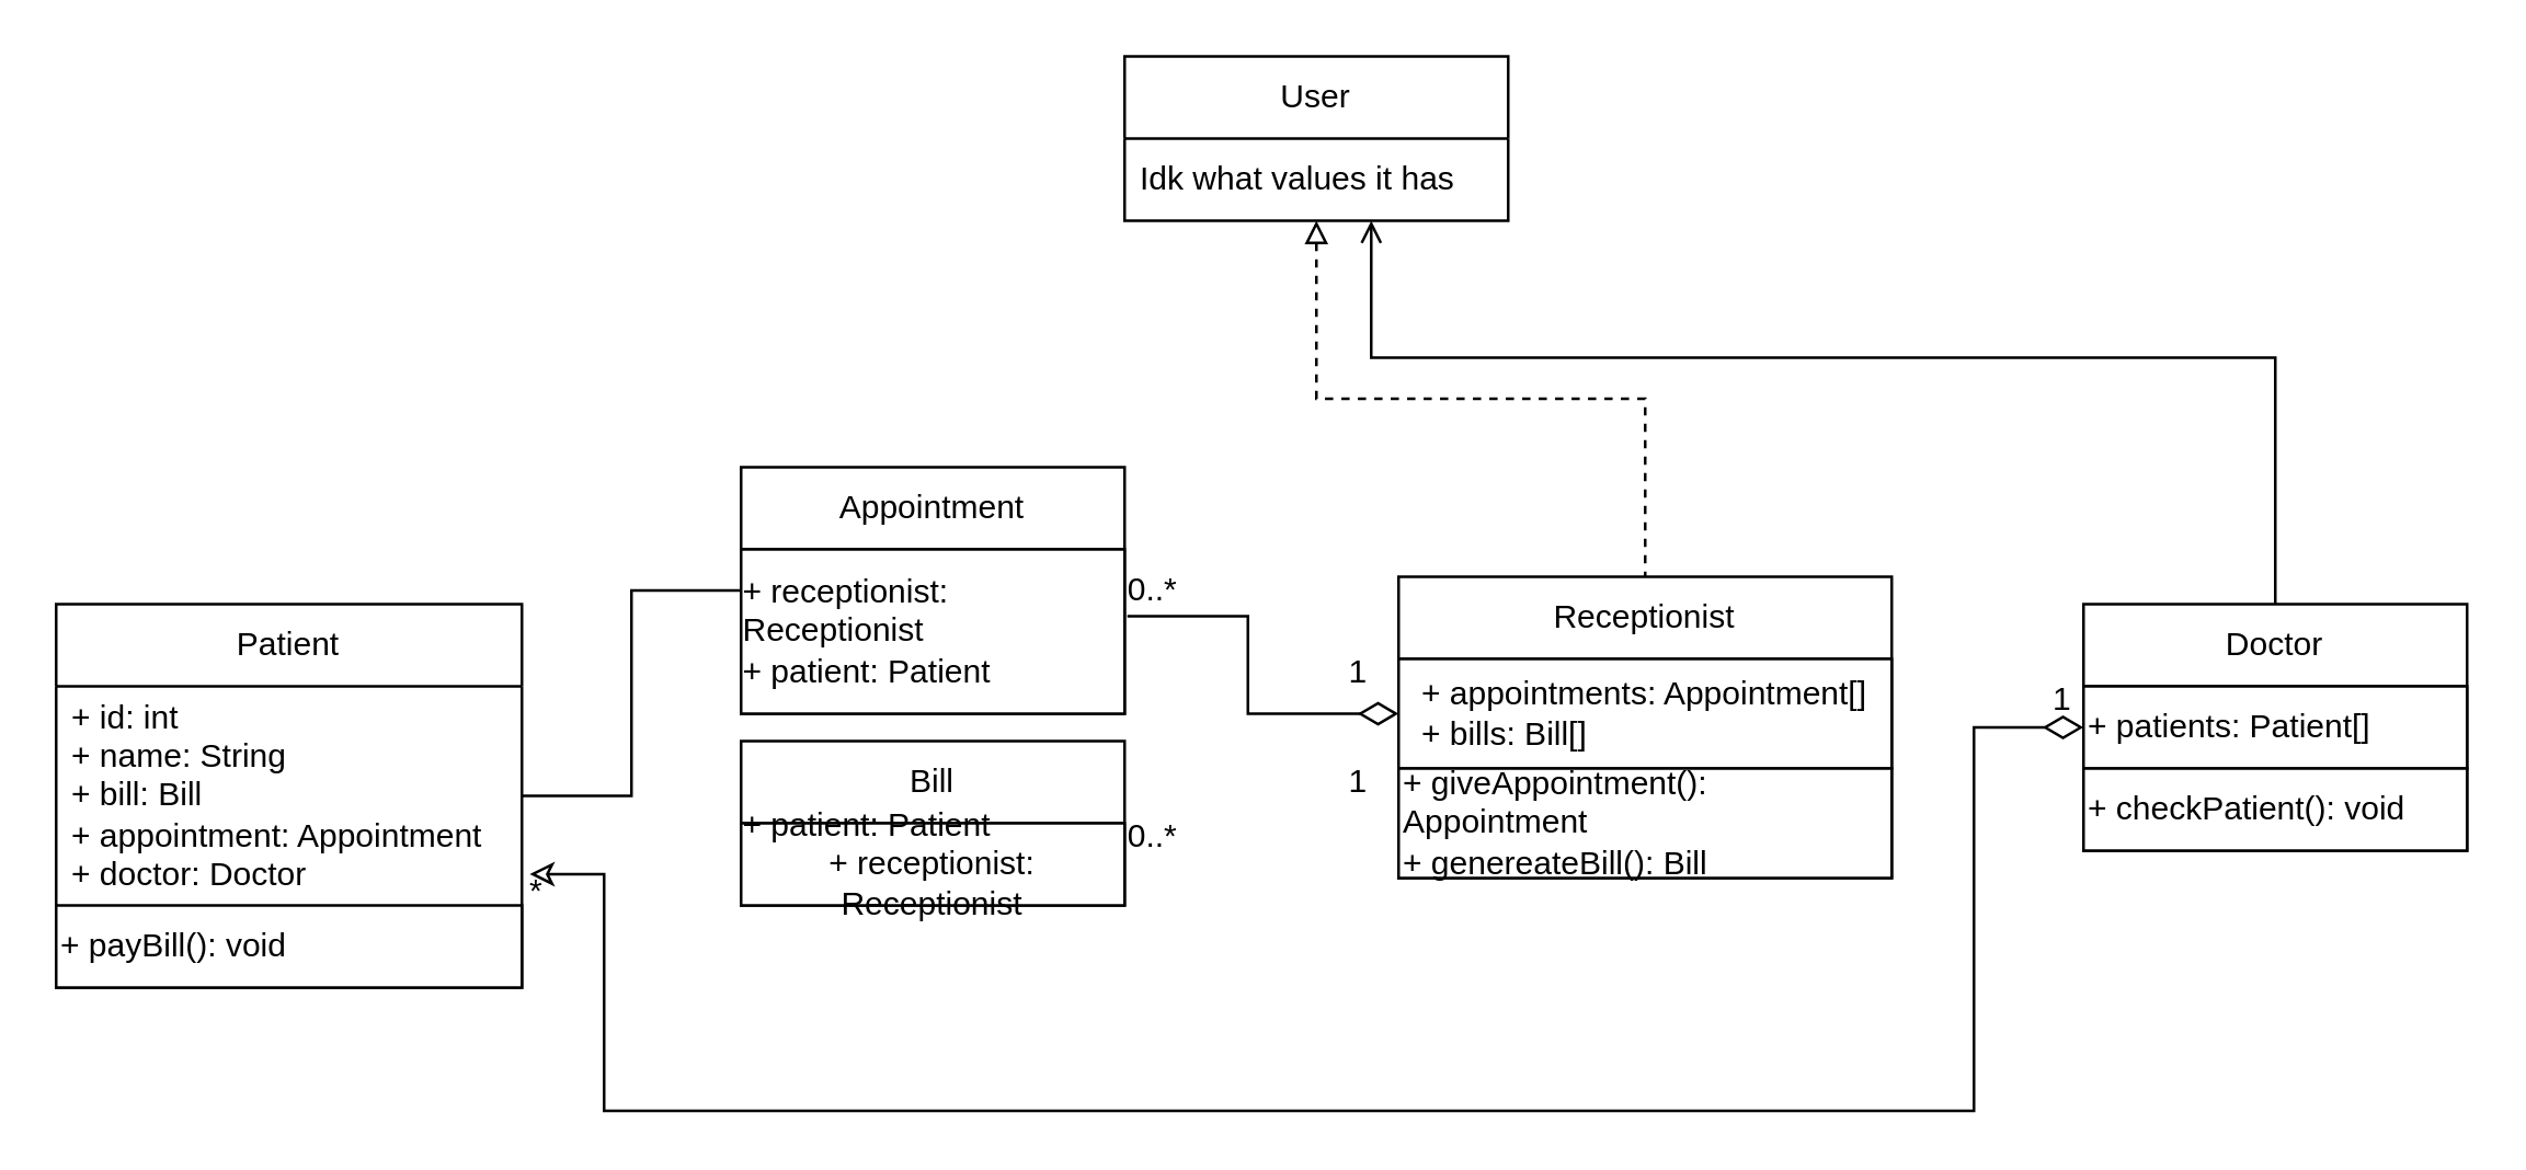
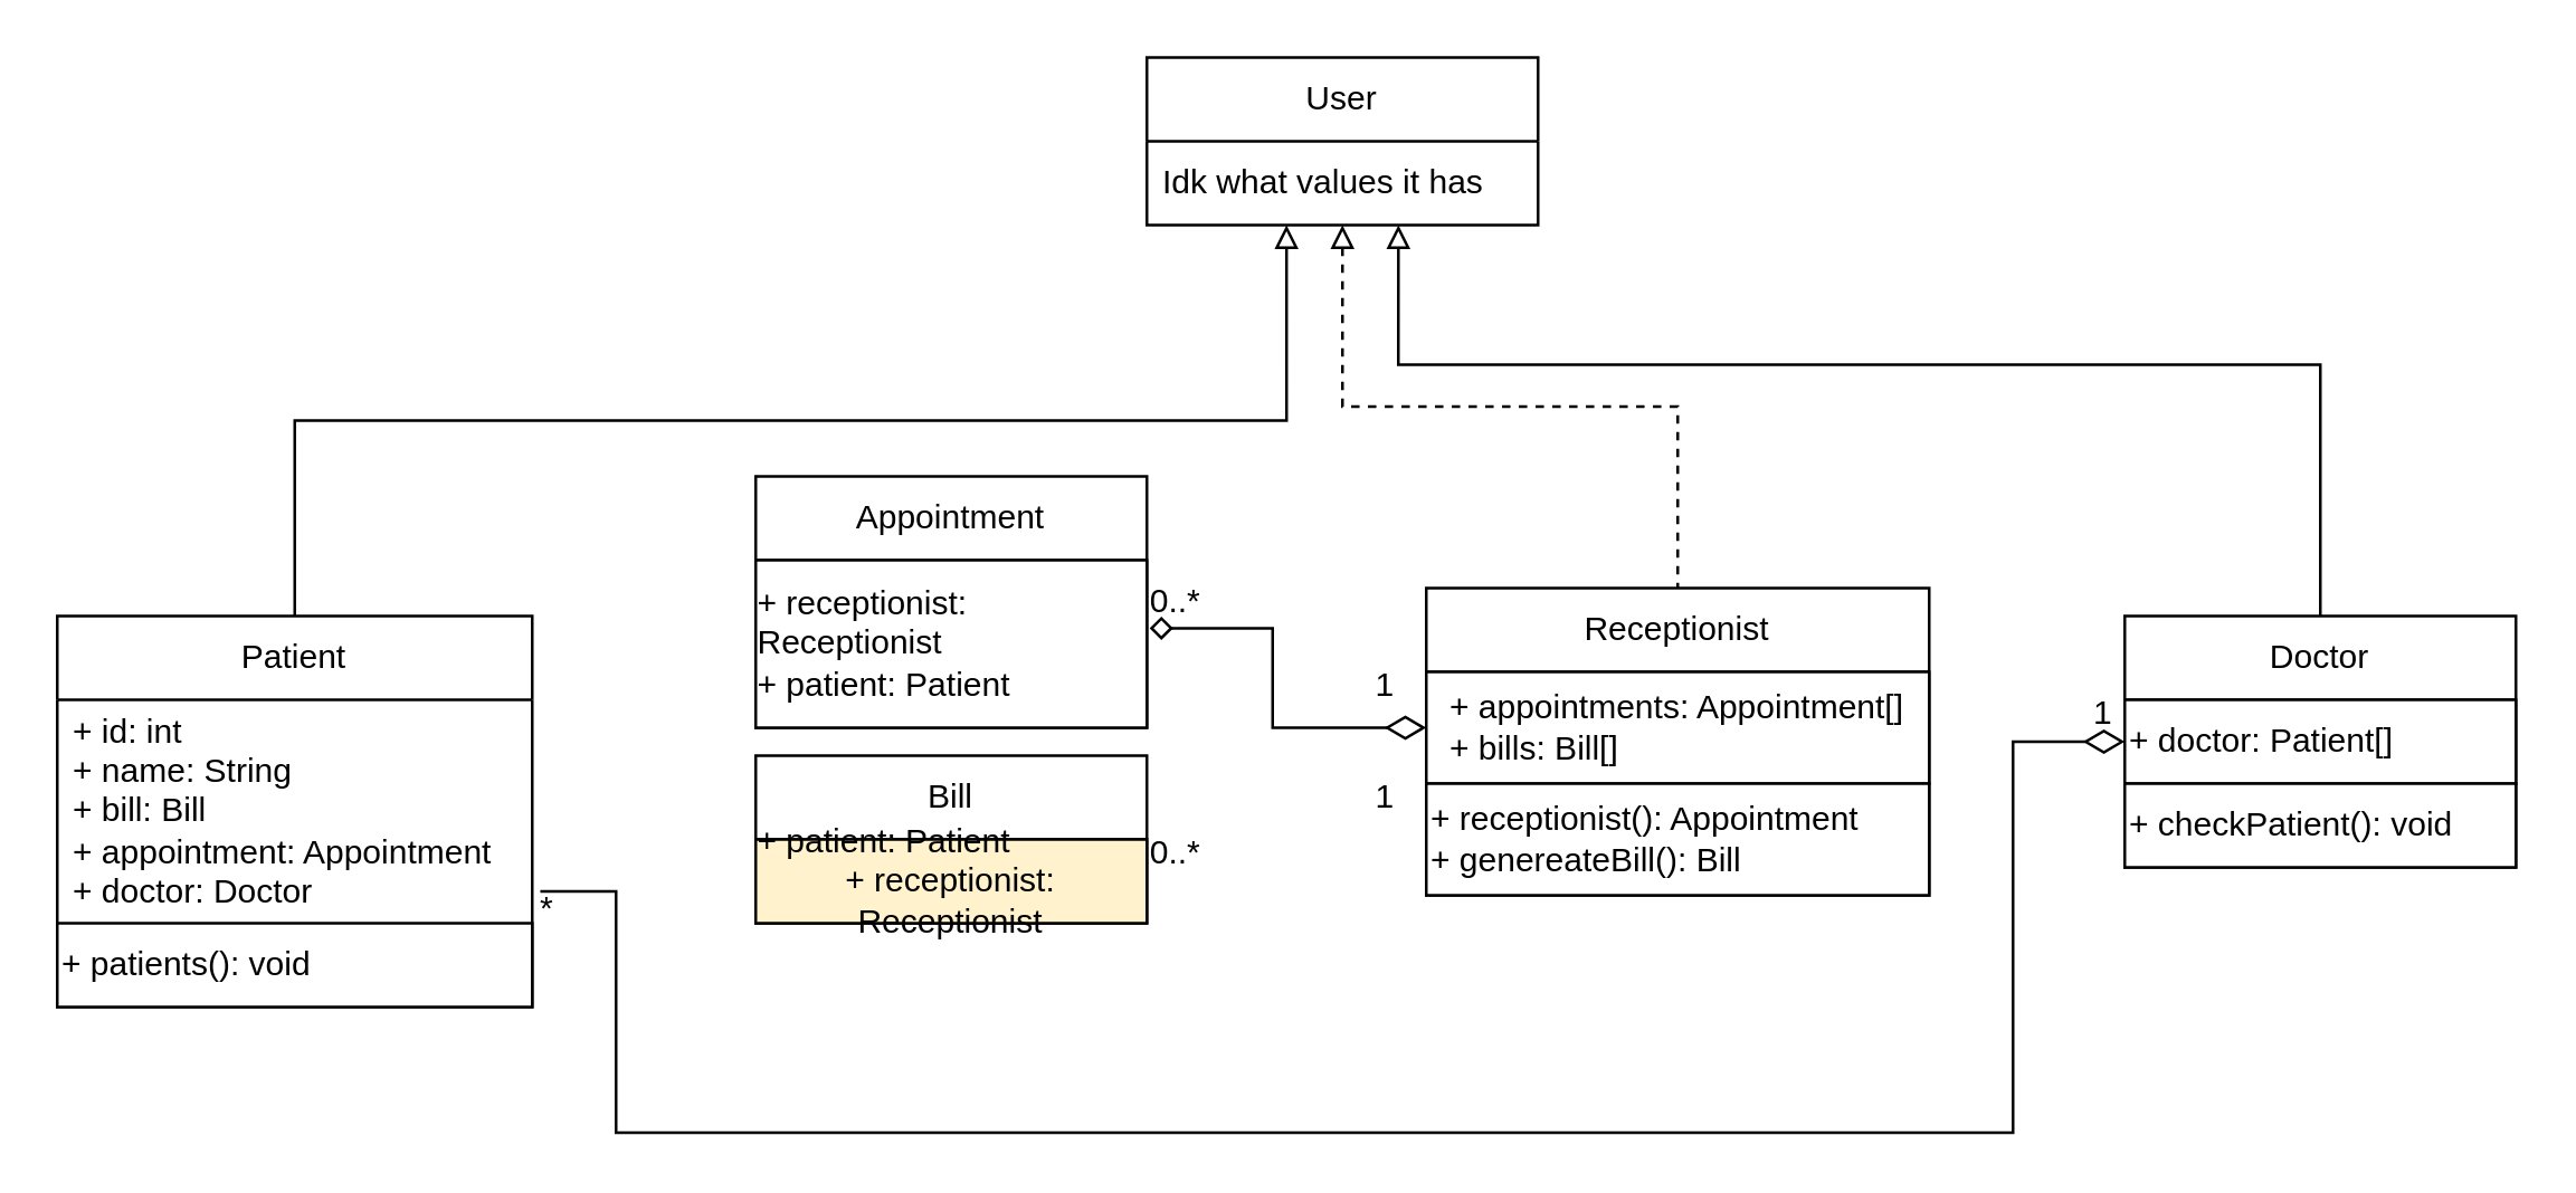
  <mxCell id="0" />
  <mxCell id="1" parent="0" />
  <mxCell id="2" value="&lt;div&gt;Patient&lt;/div&gt;" style="swimlane;fontStyle=0;childLayout=stackLayout;horizontal=1;startSize=30;horizontalStack=0;resizeParent=1;resizeParentMax=0;resizeLast=0;collapsible=1;marginBottom=0;whiteSpace=wrap;html=1;rounded=0;" parent="1" vertex="1"><mxGeometry x="20" y="220" width="170" height="140" as="geometry"><mxRectangle x="80" y="390" width="70" height="30" as="alternateBounds" /></mxGeometry></mxCell>
  <mxCell id="3" value="&lt;div&gt;+ id: int&lt;/div&gt;&lt;div&gt;+ name: String&lt;br&gt;&lt;/div&gt;&lt;div&gt;+ bill: Bill&lt;br&gt;+ appointment: Appointment&lt;br&gt;&lt;/div&gt;&lt;div&gt;+ doctor: Doctor&lt;br&gt;&lt;/div&gt;" style="text;strokeColor=none;fillColor=none;align=left;verticalAlign=middle;spacingLeft=4;spacingRight=4;overflow=hidden;points=[[0,0.5],[1,0.5]];portConstraint=eastwest;rotatable=0;whiteSpace=wrap;html=1;rounded=0;" parent="2" vertex="1"><mxGeometry y="30" width="170" height="80" as="geometry" /></mxCell>
- <mxCell id="4" value="&lt;div align=&quot;left&quot;&gt;+ payBill(): void&lt;br&gt;&lt;/div&gt;" style="rounded=0;whiteSpace=wrap;html=1;align=left;" parent="2" vertex="1"><mxGeometry y="110" width="170" height="30" as="geometry" /></mxCell>
+ <mxCell id="4" value="&lt;div align=&quot;left&quot;&gt;+ patients(): void&lt;br&gt;&lt;/div&gt;" style="rounded=0;whiteSpace=wrap;html=1;align=left;" parent="2" vertex="1"><mxGeometry y="110" width="170" height="30" as="geometry" /></mxCell>
  <mxCell id="5" value="Bill" style="swimlane;fontStyle=0;childLayout=stackLayout;horizontal=1;startSize=30;horizontalStack=0;resizeParent=1;resizeParentMax=0;resizeLast=0;collapsible=1;marginBottom=0;whiteSpace=wrap;html=1;rounded=0;" parent="1" vertex="1"><mxGeometry x="270" y="270" width="140" height="60" as="geometry"><mxRectangle x="290" y="450" width="60" height="30" as="alternateBounds" /></mxGeometry></mxCell>
- <mxCell id="6" value="&lt;div align=&quot;left&quot;&gt;+ patient: Patient&lt;br&gt;&lt;/div&gt;&lt;div&gt;+ receptionist: Receptionist&lt;/div&gt;" style="whiteSpace=wrap;html=1;rounded=0;" parent="5" vertex="1"><mxGeometry y="30" width="140" height="30" as="geometry" /></mxCell>
+ <mxCell id="6" value="&lt;div align=&quot;left&quot;&gt;+ patient: Patient&lt;br&gt;&lt;/div&gt;&lt;div&gt;+ receptionist: Receptionist&lt;/div&gt;" style="whiteSpace=wrap;html=1;rounded=0;fillColor=#fff2cc;" parent="5" vertex="1"><mxGeometry y="30" width="140" height="30" as="geometry" /></mxCell>
  <mxCell id="7" value="Receptionist" style="swimlane;fontStyle=0;childLayout=stackLayout;horizontal=1;startSize=30;horizontalStack=0;resizeParent=1;resizeParentMax=0;resizeLast=0;collapsible=1;marginBottom=0;whiteSpace=wrap;html=1;rounded=0;" parent="1" vertex="1"><mxGeometry x="510" y="210" width="180" height="110" as="geometry" /></mxCell>
  <mxCell id="8" value="+ appointments: Appointment[]&lt;br&gt;&lt;div align=&quot;left&quot;&gt;+ bills: Bill[]&lt;br&gt;&lt;/div&gt;" style="whiteSpace=wrap;html=1;rounded=0;" parent="7" vertex="1"><mxGeometry y="30" width="180" height="40" as="geometry" /></mxCell>
- <mxCell id="9" value="&lt;div align=&quot;left&quot;&gt;+ giveAppointment(): Appointment&lt;/div&gt;&lt;div align=&quot;left&quot;&gt;+ genereateBill(): Bill&lt;/div&gt;" style="whiteSpace=wrap;html=1;align=left;rounded=0;" parent="7" vertex="1"><mxGeometry y="70" width="180" height="40" as="geometry" /></mxCell>
+ <mxCell id="9" value="&lt;div align=&quot;left&quot;&gt;+ receptionist(): Appointment&lt;/div&gt;&lt;div align=&quot;left&quot;&gt;+ genereateBill(): Bill&lt;/div&gt;" style="whiteSpace=wrap;html=1;align=left;rounded=0;" parent="7" vertex="1"><mxGeometry y="70" width="180" height="40" as="geometry" /></mxCell>
  <mxCell id="10" value="Appointment" style="swimlane;fontStyle=0;childLayout=stackLayout;horizontal=1;startSize=30;horizontalStack=0;resizeParent=1;resizeParentMax=0;resizeLast=0;collapsible=1;marginBottom=0;whiteSpace=wrap;html=1;rounded=0;" parent="1" vertex="1"><mxGeometry x="270" y="170" width="140" height="90" as="geometry" /></mxCell>
  <mxCell id="11" value="&lt;div align=&quot;left&quot;&gt;+ receptionist: Receptionist&lt;/div&gt;&lt;div align=&quot;left&quot;&gt;+ patient: Patient&lt;br&gt;&lt;/div&gt;" style="whiteSpace=wrap;html=1;rounded=0;" parent="10" vertex="1"><mxGeometry y="30" width="140" height="60" as="geometry" /></mxCell>
- <mxCell id="12" style="edgeStyle=orthogonalEdgeStyle;rounded=0;orthogonalLoop=1;jettySize=auto;html=1;entryX=1.007;entryY=0.406;entryDx=0;entryDy=0;entryPerimeter=0;startArrow=diamondThin;startFill=0;endArrow=none;endFill=0;startSize=12;" parent="1" source="8" target="11" edge="1"><mxGeometry relative="1" as="geometry" /></mxCell>
- <mxCell id="13" style="edgeStyle=orthogonalEdgeStyle;rounded=0;orthogonalLoop=1;jettySize=auto;html=1;entryX=1;entryY=0.5;entryDx=0;entryDy=0;endArrow=none;endFill=0;" parent="1" source="10" target="3" edge="1"><mxGeometry relative="1" as="geometry"><mxPoint x="194" y="290" as="targetPoint" /></mxGeometry></mxCell>
+ <mxCell id="12" style="edgeStyle=orthogonalEdgeStyle;rounded=0;orthogonalLoop=1;jettySize=auto;html=1;entryX=1.007;entryY=0.406;entryDx=0;entryDy=0;entryPerimeter=0;startArrow=diamondThin;startFill=0;endArrow=diamond;endFill=0;startSize=12;" parent="1" source="8" target="11" edge="1"><mxGeometry relative="1" as="geometry" /></mxCell>
  <mxCell id="14" value="Doctor" style="swimlane;fontStyle=0;childLayout=stackLayout;horizontal=1;startSize=30;horizontalStack=0;resizeParent=1;resizeParentMax=0;resizeLast=0;collapsible=1;marginBottom=0;whiteSpace=wrap;html=1;rounded=0;" parent="1" vertex="1"><mxGeometry x="760" y="220" width="140" height="90" as="geometry"><mxRectangle x="890" y="410" width="80" height="30" as="alternateBounds" /></mxGeometry></mxCell>
- <mxCell id="15" value="&lt;div&gt;+ patients: Patient[]&lt;/div&gt;" style="rounded=0;whiteSpace=wrap;html=1;align=left;" parent="14" vertex="1"><mxGeometry y="30" width="140" height="30" as="geometry" /></mxCell>
+ <mxCell id="15" value="&lt;div&gt;+ doctor: Patient[]&lt;/div&gt;" style="rounded=0;whiteSpace=wrap;html=1;align=left;" parent="14" vertex="1"><mxGeometry y="30" width="140" height="30" as="geometry" /></mxCell>
  <mxCell id="16" value="+ checkPatient(): void" style="rounded=0;whiteSpace=wrap;html=1;align=left;" parent="14" vertex="1"><mxGeometry y="60" width="140" height="30" as="geometry" /></mxCell>
- <mxCell id="17" style="edgeStyle=orthogonalEdgeStyle;rounded=0;orthogonalLoop=1;jettySize=auto;html=1;exitX=0;exitY=0.5;exitDx=0;exitDy=0;entryX=1.017;entryY=0.857;entryDx=0;entryDy=0;entryPerimeter=0;endArrow=classic;endFill=0;startArrow=diamondThin;startFill=0;startSize=12;" parent="1" source="14" target="3" edge="1"><mxGeometry relative="1" as="geometry"><Array as="points"><mxPoint x="720" y="265" /><mxPoint x="720" y="405" /><mxPoint x="220" y="405" /><mxPoint x="220" y="319" /></Array></mxGeometry></mxCell>
+ <mxCell id="17" style="edgeStyle=orthogonalEdgeStyle;rounded=0;orthogonalLoop=1;jettySize=auto;html=1;exitX=0;exitY=0.5;exitDx=0;exitDy=0;entryX=1.017;entryY=0.857;entryDx=0;entryDy=0;entryPerimeter=0;endArrow=none;endFill=0;startArrow=diamondThin;startFill=0;startSize=12;" parent="1" source="14" target="3" edge="1"><mxGeometry relative="1" as="geometry"><Array as="points"><mxPoint x="720" y="265" /><mxPoint x="720" y="405" /><mxPoint x="220" y="405" /><mxPoint x="220" y="319" /></Array></mxGeometry></mxCell>
  <mxCell id="18" style="edgeStyle=orthogonalEdgeStyle;rounded=0;orthogonalLoop=1;jettySize=auto;html=1;entryX=0.5;entryY=0;entryDx=0;entryDy=0;endArrow=none;endFill=0;startArrow=block;startFill=0;dashed=1;" parent="1" source="19" target="7" edge="1"><mxGeometry relative="1" as="geometry" /></mxCell>
  <mxCell id="19" value="&lt;div&gt;User&lt;/div&gt;" style="swimlane;fontStyle=0;childLayout=stackLayout;horizontal=1;startSize=30;horizontalStack=0;resizeParent=1;resizeParentMax=0;resizeLast=0;collapsible=1;marginBottom=0;whiteSpace=wrap;html=1;rounded=0;" parent="1" vertex="1"><mxGeometry x="410" y="20" width="140" height="60" as="geometry" /></mxCell>
  <mxCell id="20" value="Idk what values it has" style="text;strokeColor=none;fillColor=none;align=left;verticalAlign=middle;spacingLeft=4;spacingRight=4;overflow=hidden;points=[[0,0.5],[1,0.5]];portConstraint=eastwest;rotatable=0;whiteSpace=wrap;html=1;rounded=0;" parent="19" vertex="1"><mxGeometry y="30" width="140" height="30" as="geometry" /></mxCell>
- <mxCell id="21" style="edgeStyle=orthogonalEdgeStyle;rounded=0;orthogonalLoop=1;jettySize=auto;html=1;exitX=0.5;exitY=0;exitDx=0;exitDy=0;entryX=0.643;entryY=1;entryDx=0;entryDy=0;entryPerimeter=0;endArrow=open;endFill=0;" parent="1" source="14" target="20" edge="1"><mxGeometry relative="1" as="geometry"><Array as="points"><mxPoint x="830" y="130" /><mxPoint x="500" y="130" /></Array></mxGeometry></mxCell>
+ <mxCell id="21" style="edgeStyle=orthogonalEdgeStyle;rounded=0;orthogonalLoop=1;jettySize=auto;html=1;exitX=0.5;exitY=0;exitDx=0;exitDy=0;entryX=0.643;entryY=1;entryDx=0;entryDy=0;entryPerimeter=0;endArrow=block;endFill=0;" parent="1" source="14" target="20" edge="1"><mxGeometry relative="1" as="geometry"><Array as="points"><mxPoint x="830" y="130" /><mxPoint x="500" y="130" /></Array></mxGeometry></mxCell>
+ <mxCell id="22" style="edgeStyle=orthogonalEdgeStyle;rounded=0;orthogonalLoop=1;jettySize=auto;html=1;exitX=0.5;exitY=0;exitDx=0;exitDy=0;entryX=0.357;entryY=1;entryDx=0;entryDy=0;entryPerimeter=0;endArrow=block;endFill=0;" parent="1" source="2" target="20" edge="1"><mxGeometry relative="1" as="geometry" /></mxCell>
  <mxCell id="23" value="&lt;div&gt;0..*&lt;/div&gt;" style="text;html=1;align=center;verticalAlign=middle;resizable=0;points=[];autosize=1;strokeColor=none;fillColor=none;rounded=0;" parent="1" vertex="1"><mxGeometry x="400" y="200" width="40" height="30" as="geometry" /></mxCell>
  <mxCell id="24" value="&lt;div&gt;0..*&lt;/div&gt;" style="text;html=1;align=center;verticalAlign=middle;resizable=0;points=[];autosize=1;strokeColor=none;fillColor=none;rounded=0;" parent="1" vertex="1"><mxGeometry x="400" y="290" width="40" height="30" as="geometry" /></mxCell>
  <mxCell id="25" value="&lt;div&gt;1&lt;/div&gt;" style="text;html=1;align=center;verticalAlign=middle;resizable=0;points=[];autosize=1;strokeColor=none;fillColor=none;rounded=0;" parent="1" vertex="1"><mxGeometry x="480" y="230" width="30" height="30" as="geometry" /></mxCell>
  <mxCell id="26" value="1" style="text;html=1;align=center;verticalAlign=middle;resizable=0;points=[];autosize=1;strokeColor=none;fillColor=none;rounded=0;" parent="1" vertex="1"><mxGeometry x="480" y="270" width="30" height="30" as="geometry" /></mxCell>
  <mxCell id="27" value="&lt;div&gt;*&lt;/div&gt;" style="text;html=1;align=center;verticalAlign=middle;resizable=0;points=[];autosize=1;strokeColor=none;fillColor=none;rounded=0;" parent="1" vertex="1"><mxGeometry x="180" y="310" width="30" height="30" as="geometry" /></mxCell>
  <mxCell id="28" value="1" style="text;html=1;align=center;verticalAlign=middle;resizable=0;points=[];autosize=1;strokeColor=none;fillColor=none;rounded=0;" parent="1" vertex="1"><mxGeometry x="737" y="240" width="30" height="30" as="geometry" /></mxCell>
